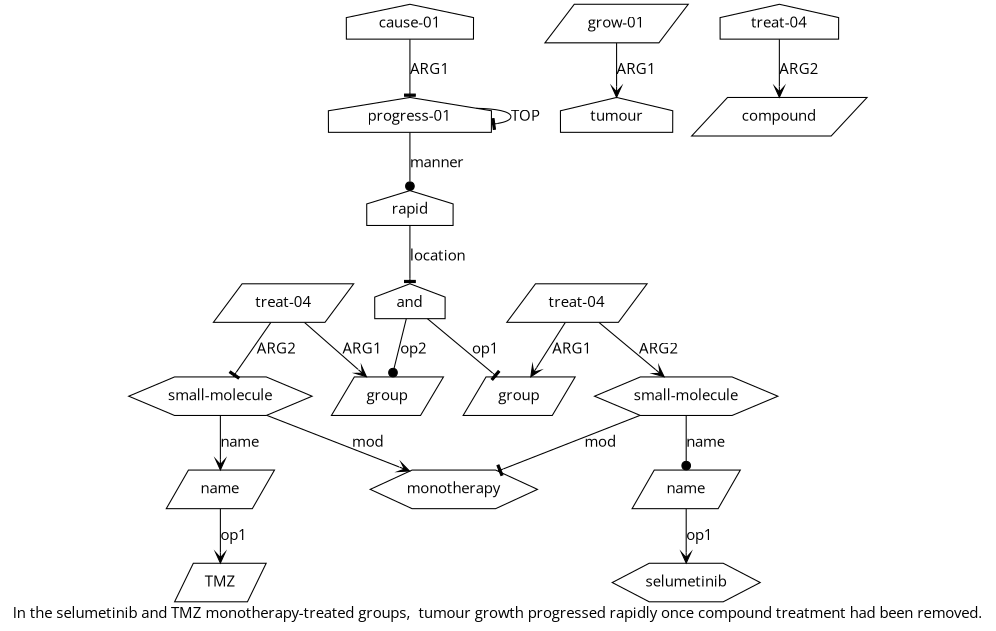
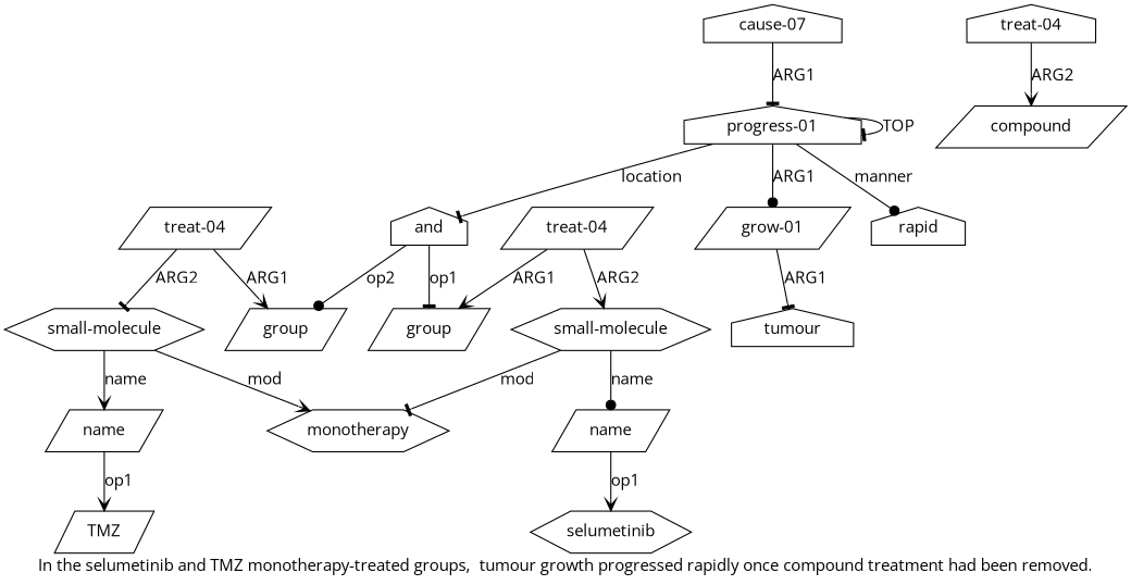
  digraph {
    fontname="Open Sans"
    label="In the selumetinib and TMZ monotherapy-treated groups,  tumour growth progressed rapidly once compound treatment had been removed."
    node [color=black fontname="Open Sans" gold_ind=-1 gold_label="treat-04" shape=parallelogram test_ind=-1 test_label="treat-04"]
    edge [arrowhead=vee color=black fontname="Open Sans" gold_label=ARG1 test_label=ARG1]
    n1 [gold_ind=15 label="treat-04" test_ind=15]
    n2 [gold_ind=14 gold_label=group label=group test_ind=14 test_label=group]
    n3 [gold_ind=16 gold_label="small-molecule" label="small-molecule" shape=hexagon test_ind=16 test_label="small-molecule"]
    n4 [gold_ind=17 gold_label=name label=name test_ind=17 test_label=name]
    n5 [gold_ind=13 gold_label=monotherapy label=monotherapy shape=hexagon test_ind=13 test_label=monotherapy]
    n6 [gold_label=TMZ label=TMZ test_label=TMZ]
    n7 [gold_ind=11 gold_label="small-molecule" label="small-molecule" shape=hexagon test_ind=11 test_label="small-molecule"]
    n8 [gold_ind=12 gold_label=name label=name test_ind=12 test_label=name]
    n9 [gold_label=selumetinib label=selumetinib shape=hexagon test_label=selumetinib]
    n10 [gold_ind=10 label="treat-04" test_ind=10]
    n11 [gold_ind=9 gold_label=group label=group test_ind=9 test_label=group]
    n12 [gold_ind=1 gold_label="grow-01" label="grow-01" test_ind=1 test_label="grow-01"]
    n13 [gold_ind=2 gold_label=tumour label=tumour shape=house test_ind=2 test_label=tumour]
    n14 [gold_ind=0 gold_label="progress-01" label="progress-01" shape=house test_ind=0 test_label="progress-01"]
    n15 [gold_ind=3 gold_label=rapid label=rapid shape=house test_ind=3 test_label=rapid]
    n16 [gold_ind=8 gold_label=and label=and shape=house test_ind=8 test_label=and]
    n17 [gold_ind=6 label="treat-04" shape=house test_ind=6]
    n18 [gold_ind=7 gold_label=compound label=compound test_ind=7 test_label=compound]
-   n19 [gold_ind=4 gold_label="cause-01" label="cause-01" shape=house test_ind=4 test_label="cause-01"]
+   n19 [gold_ind=4 gold_label="cause-01" label="cause-07" shape=house test_ind=4 test_label="cause-01"]
    n1 -> n2 [label=ARG1]
    n1 -> n3 [arrowhead=tee gold_label=ARG2 label=ARG2 test_label=ARG2]
    n3 -> n4 [gold_label=name label=name test_label=name]
    n3 -> n5 [gold_label=mod label=mod test_label=mod]
    n4 -> n6 [gold_label=op1 label=op1 test_label=op1]
    n7 -> n5 [arrowhead=tee gold_label=mod label=mod test_label=mod]
    n7 -> n8 [arrowhead=dot gold_label=name label=name test_label=name]
    n8 -> n9 [gold_label=op1 label=op1 test_label=op1]
    n10 -> n7 [gold_label=ARG2 label=ARG2 test_label=ARG2]
    n10 -> n11 [label=ARG1]
-   n12 -> n13 [label=ARG1]
+   n12 -> n13 [arrowhead=tee label=ARG1]
+   n14 -> n12 [arrowhead=dot label=ARG1]
    n14 -> n14 [arrowhead=tee gold_label=TOP label=TOP test_label=TOP]
    n14 -> n15 [arrowhead=dot gold_label=manner label=manner test_label=manner]
-   n15 -> n16 [arrowhead=tee gold_label=location label=location test_label=location]
+   n14 -> n16 [arrowhead=tee gold_label=location label=location test_label=location]
    n16 -> n2 [arrowhead=dot gold_label=op2 label=op2 test_label=op2]
    n16 -> n11 [arrowhead=tee gold_label=op1 label=op1 test_label=op1]
    n17 -> n18 [gold_label=ARG2 label=ARG2 test_label=ARG2]
    n19 -> n14 [arrowhead=tee label=ARG1]
  }
